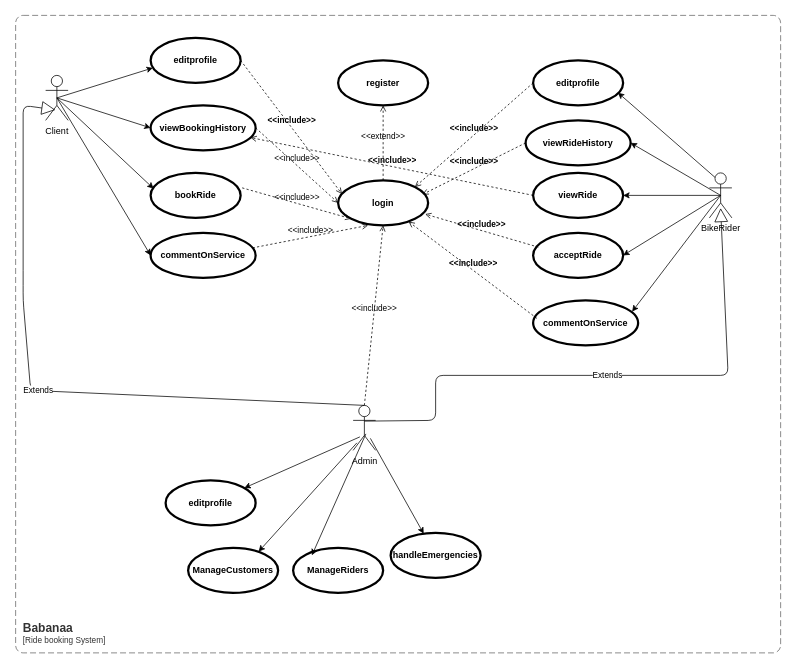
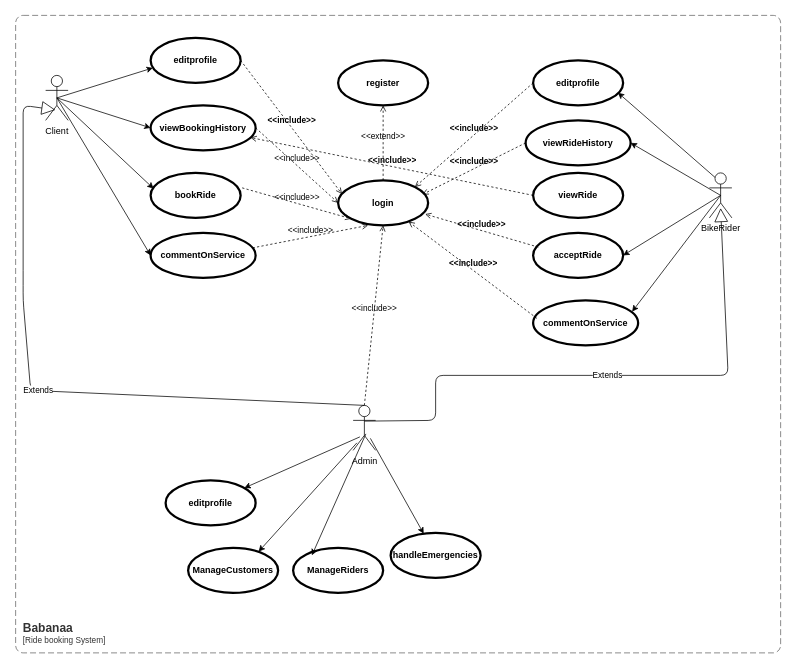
  <mxCell id="0" />
  <mxCell id="1" parent="0" />
  <mxCell id="2" value="&lt;font style=&quot;font-size: 16px&quot;&gt;&lt;b&gt;&lt;div style=&quot;text-align: left&quot;&gt;Babanaa&lt;/div&gt;&lt;/b&gt;&lt;/font&gt;&lt;div style=&quot;text-align: left&quot;&gt;[Ride booking System]&lt;/div&gt;" style="rounded=1;fontSize=11;whiteSpace=wrap;html=1;dashed=1;arcSize=20;fillColor=none;strokeColor=#666666;fontColor=#333333;labelBackgroundColor=none;align=left;verticalAlign=bottom;labelBorderColor=none;spacingTop=0;spacing=10;dashPattern=8 4;metaEdit=1;rotatable=0;perimeter=rectanglePerimeter;noLabel=0;labelPadding=0;allowArrows=0;connectable=0;expand=0;recursiveResize=0;editable=1;pointerEvents=0;absoluteArcSize=1;points=[[0.25,0,0],[0.5,0,0],[0.75,0,0],[1,0.25,0],[1,0.5,0],[1,0.75,0],[0.75,1,0],[0.5,1,0],[0.25,1,0],[0,0.75,0],[0,0.5,0],[0,0.25,0]];" vertex="1" parent="1"><mxGeometry x="20" y="20" width="1020" height="850" as="geometry" /></mxCell>
  <mxCell id="3" style="edgeStyle=none;html=1;exitX=0.5;exitY=0.5;exitDx=0;exitDy=0;exitPerimeter=0;entryX=0.025;entryY=0.667;entryDx=0;entryDy=0;entryPerimeter=0;" edge="1" parent="1" source="7" target="9"><mxGeometry relative="1" as="geometry" /></mxCell>
  <mxCell id="4" style="edgeStyle=none;html=1;exitX=0.5;exitY=0.5;exitDx=0;exitDy=0;exitPerimeter=0;entryX=0;entryY=0.5;entryDx=0;entryDy=0;" edge="1" parent="1" source="7" target="11"><mxGeometry relative="1" as="geometry" /></mxCell>
  <mxCell id="5" style="edgeStyle=none;html=1;exitX=0.5;exitY=0.5;exitDx=0;exitDy=0;exitPerimeter=0;entryX=0.033;entryY=0.35;entryDx=0;entryDy=0;entryPerimeter=0;" edge="1" parent="1" source="7" target="12"><mxGeometry relative="1" as="geometry" /></mxCell>
  <mxCell id="6" style="edgeStyle=none;html=1;exitX=0.5;exitY=0.5;exitDx=0;exitDy=0;exitPerimeter=0;entryX=0;entryY=0.5;entryDx=0;entryDy=0;" edge="1" parent="1" source="7" target="13"><mxGeometry relative="1" as="geometry" /></mxCell>
  <mxCell id="7" value="Client" style="shape=umlActor;html=1;verticalLabelPosition=bottom;verticalAlign=top;align=center;" vertex="1" parent="1"><mxGeometry x="60" y="100" width="30" height="60" as="geometry" /></mxCell>
  <mxCell id="8" value="login" style="shape=ellipse;html=1;strokeWidth=3;fontStyle=1;whiteSpace=wrap;align=center;perimeter=ellipsePerimeter;" vertex="1" parent="1"><mxGeometry x="450" y="240" width="120" height="60" as="geometry" /></mxCell>
  <mxCell id="9" value="editprofile" style="shape=ellipse;html=1;strokeWidth=3;fontStyle=1;whiteSpace=wrap;align=center;perimeter=ellipsePerimeter;" vertex="1" parent="1"><mxGeometry x="200" y="50" width="120" height="60" as="geometry" /></mxCell>
  <mxCell id="10" value="register" style="shape=ellipse;html=1;strokeWidth=3;fontStyle=1;whiteSpace=wrap;align=center;perimeter=ellipsePerimeter;" vertex="1" parent="1"><mxGeometry x="450" y="80" width="120" height="60" as="geometry" /></mxCell>
  <mxCell id="11" value="viewBookingHistory" style="shape=ellipse;html=1;strokeWidth=3;fontStyle=1;whiteSpace=wrap;align=center;perimeter=ellipsePerimeter;" vertex="1" parent="1"><mxGeometry x="200" y="140" width="140" height="60" as="geometry" /></mxCell>
  <mxCell id="12" value="bookRide" style="shape=ellipse;html=1;strokeWidth=3;fontStyle=1;whiteSpace=wrap;align=center;perimeter=ellipsePerimeter;" vertex="1" parent="1"><mxGeometry x="200" y="230" width="120" height="60" as="geometry" /></mxCell>
  <mxCell id="13" value="commentOnService" style="shape=ellipse;html=1;strokeWidth=3;fontStyle=1;whiteSpace=wrap;align=center;perimeter=ellipsePerimeter;" vertex="1" parent="1"><mxGeometry x="200" y="310" width="140" height="60" as="geometry" /></mxCell>
  <mxCell id="14" value="&amp;lt;&amp;lt;include&amp;gt;&amp;gt;" style="html=1;verticalAlign=bottom;labelBackgroundColor=none;endArrow=open;endFill=0;dashed=1;exitX=1;exitY=0.5;exitDx=0;exitDy=0;entryX=0.042;entryY=0.3;entryDx=0;entryDy=0;entryPerimeter=0;fontStyle=1" edge="1" parent="1" source="9" target="8"><mxGeometry width="160" relative="1" as="geometry"><mxPoint x="440" y="230" as="sourcePoint" /><mxPoint x="600" y="230" as="targetPoint" /></mxGeometry></mxCell>
  <mxCell id="15" value="&amp;lt;&amp;lt;include&amp;gt;&amp;gt;" style="html=1;verticalAlign=bottom;labelBackgroundColor=none;endArrow=open;endFill=0;dashed=1;exitX=0.971;exitY=0.333;exitDx=0;exitDy=0;exitPerimeter=0;entryX=0.333;entryY=1;entryDx=0;entryDy=0;entryPerimeter=0;" edge="1" parent="1" source="13" target="8"><mxGeometry width="160" relative="1" as="geometry"><mxPoint x="440" y="230" as="sourcePoint" /><mxPoint x="600" y="230" as="targetPoint" /></mxGeometry></mxCell>
  <mxCell id="16" value="&amp;lt;&amp;lt;include&amp;gt;&amp;gt;" style="html=1;verticalAlign=bottom;labelBackgroundColor=none;endArrow=open;endFill=0;dashed=1;exitX=1.017;exitY=0.333;exitDx=0;exitDy=0;exitPerimeter=0;entryX=0;entryY=1;entryDx=0;entryDy=0;" edge="1" parent="1" source="12" target="8"><mxGeometry width="160" relative="1" as="geometry"><mxPoint x="440" y="230" as="sourcePoint" /><mxPoint x="600" y="230" as="targetPoint" /></mxGeometry></mxCell>
  <mxCell id="17" value="&amp;lt;&amp;lt;include&amp;gt;&amp;gt;" style="html=1;verticalAlign=bottom;labelBackgroundColor=none;endArrow=open;endFill=0;dashed=1;entryX=0;entryY=0.5;entryDx=0;entryDy=0;" edge="1" parent="1" target="8"><mxGeometry width="160" relative="1" as="geometry"><mxPoint x="340" y="170" as="sourcePoint" /><mxPoint x="600" y="230" as="targetPoint" /></mxGeometry></mxCell>
  <mxCell id="18" value="&amp;lt;&amp;lt;extend&amp;gt;&amp;gt;" style="html=1;verticalAlign=bottom;labelBackgroundColor=none;endArrow=open;endFill=0;dashed=1;entryX=0.5;entryY=1;entryDx=0;entryDy=0;" edge="1" parent="1" target="10"><mxGeometry width="160" relative="1" as="geometry"><mxPoint x="510" y="240" as="sourcePoint" /><mxPoint x="510" y="160" as="targetPoint" /></mxGeometry></mxCell>
  <mxCell id="19" value="Admin" style="shape=umlActor;html=1;verticalLabelPosition=bottom;verticalAlign=top;align=center;" vertex="1" parent="1"><mxGeometry x="470" y="540" width="30" height="60" as="geometry" /></mxCell>
  <mxCell id="20" value="Extends" style="endArrow=block;endSize=16;endFill=0;html=1;entryX=0.433;entryY=0.767;entryDx=0;entryDy=0;entryPerimeter=0;exitX=0.5;exitY=0;exitDx=0;exitDy=0;exitPerimeter=0;" edge="1" parent="1" source="19" target="7"><mxGeometry width="160" relative="1" as="geometry"><mxPoint x="105" y="420" as="sourcePoint" /><mxPoint x="271.04" y="346.994" as="targetPoint" /><Array as="points"><mxPoint x="40" y="520" /><mxPoint x="30" y="400" /><mxPoint x="30" y="370" /><mxPoint x="30" y="140" /></Array></mxGeometry></mxCell>
  <mxCell id="21" value="editprofile" style="shape=ellipse;html=1;strokeWidth=3;fontStyle=1;whiteSpace=wrap;align=center;perimeter=ellipsePerimeter;" vertex="1" parent="1"><mxGeometry x="220" y="640" width="120" height="60" as="geometry" /></mxCell>
  <mxCell id="22" value="ManageCustomers" style="shape=ellipse;html=1;strokeWidth=3;fontStyle=1;whiteSpace=wrap;align=center;perimeter=ellipsePerimeter;" vertex="1" parent="1"><mxGeometry x="250" y="730" width="120" height="60" as="geometry" /></mxCell>
  <mxCell id="23" value="ManageRiders" style="shape=ellipse;html=1;strokeWidth=3;fontStyle=1;whiteSpace=wrap;align=center;perimeter=ellipsePerimeter;" vertex="1" parent="1"><mxGeometry x="390" y="730" width="120" height="60" as="geometry" /></mxCell>
  <mxCell id="24" value="handleEmergencies" style="shape=ellipse;html=1;strokeWidth=3;fontStyle=1;whiteSpace=wrap;align=center;perimeter=ellipsePerimeter;" vertex="1" parent="1"><mxGeometry x="520" y="710" width="120" height="60" as="geometry" /></mxCell>
  <mxCell id="25" value="editprofile" style="shape=ellipse;html=1;strokeWidth=3;fontStyle=1;whiteSpace=wrap;align=center;perimeter=ellipsePerimeter;" vertex="1" parent="1"><mxGeometry x="710" y="80" width="120" height="60" as="geometry" /></mxCell>
  <mxCell id="26" style="edgeStyle=none;html=1;entryX=0;entryY=0.5;entryDx=0;entryDy=0;" edge="1" parent="1"><mxGeometry relative="1" as="geometry"><mxPoint x="487" y="578" as="sourcePoint" /><mxPoint x="415" y="740" as="targetPoint" /></mxGeometry></mxCell>
  <mxCell id="27" style="edgeStyle=none;html=1;exitX=0.3;exitY=0.7;exitDx=0;exitDy=0;exitPerimeter=0;" edge="1" parent="1" source="19" target="21"><mxGeometry relative="1" as="geometry"><mxPoint x="497.01" y="587.98" as="sourcePoint" /><mxPoint x="425" y="750" as="targetPoint" /></mxGeometry></mxCell>
  <mxCell id="28" style="edgeStyle=none;html=1;exitX=0.167;exitY=0.833;exitDx=0;exitDy=0;exitPerimeter=0;entryX=0.783;entryY=0.083;entryDx=0;entryDy=0;entryPerimeter=0;" edge="1" parent="1" source="19" target="22"><mxGeometry relative="1" as="geometry"><mxPoint x="507.01" y="597.98" as="sourcePoint" /><mxPoint x="435" y="760" as="targetPoint" /></mxGeometry></mxCell>
  <mxCell id="29" style="edgeStyle=none;html=1;exitX=0.767;exitY=0.733;exitDx=0;exitDy=0;exitPerimeter=0;" edge="1" parent="1" source="19" target="24"><mxGeometry relative="1" as="geometry"><mxPoint x="527.01" y="617.98" as="sourcePoint" /><mxPoint x="455" y="780" as="targetPoint" /></mxGeometry></mxCell>
  <mxCell id="30" value="&amp;lt;&amp;lt;include&amp;gt;&amp;gt;" style="html=1;verticalAlign=bottom;labelBackgroundColor=none;endArrow=open;endFill=0;dashed=1;exitX=0.5;exitY=0;exitDx=0;exitDy=0;exitPerimeter=0;entryX=0.5;entryY=1;entryDx=0;entryDy=0;" edge="1" parent="1" source="19" target="8"><mxGeometry width="160" relative="1" as="geometry"><mxPoint x="345.94" y="339.98" as="sourcePoint" /><mxPoint x="499.96" y="310" as="targetPoint" /></mxGeometry></mxCell>
  <mxCell id="31" style="html=1;exitX=0.25;exitY=0.1;exitDx=0;exitDy=0;exitPerimeter=0;entryX=0.942;entryY=0.717;entryDx=0;entryDy=0;entryPerimeter=0;" edge="1" parent="1" source="36" target="25"><mxGeometry relative="1" as="geometry"><mxPoint x="830" y="130" as="targetPoint" /></mxGeometry></mxCell>
  <mxCell id="32" style="edgeStyle=none;html=1;exitX=0.5;exitY=0.5;exitDx=0;exitDy=0;exitPerimeter=0;entryX=1;entryY=0.5;entryDx=0;entryDy=0;" edge="1" parent="1" source="36" target="38"><mxGeometry relative="1" as="geometry" /></mxCell>
- <mxCell id="33" style="edgeStyle=none;html=1;exitX=0.5;exitY=0.5;exitDx=0;exitDy=0;exitPerimeter=0;entryX=1;entryY=0.5;entryDx=0;entryDy=0;" edge="1" parent="1" source="36" target="39"><mxGeometry relative="1" as="geometry" /></mxCell>
  <mxCell id="34" style="edgeStyle=none;html=1;exitX=0.5;exitY=0.5;exitDx=0;exitDy=0;exitPerimeter=0;entryX=1;entryY=0.5;entryDx=0;entryDy=0;" edge="1" parent="1" source="36" target="40"><mxGeometry relative="1" as="geometry" /></mxCell>
  <mxCell id="35" style="edgeStyle=none;html=1;exitX=0.5;exitY=0.5;exitDx=0;exitDy=0;exitPerimeter=0;entryX=0.943;entryY=0.25;entryDx=0;entryDy=0;entryPerimeter=0;" edge="1" parent="1" source="36" target="41"><mxGeometry relative="1" as="geometry" /></mxCell>
  <mxCell id="36" value="BikeRider" style="shape=umlActor;html=1;verticalLabelPosition=bottom;verticalAlign=top;align=center;" vertex="1" parent="1"><mxGeometry x="945" y="230" width="30" height="60" as="geometry" /></mxCell>
  <mxCell id="37" value="Extends" style="endArrow=block;endSize=16;endFill=0;html=1;exitX=0.5;exitY=0.35;exitDx=0;exitDy=0;exitPerimeter=0;entryX=0.5;entryY=0.783;entryDx=0;entryDy=0;entryPerimeter=0;" edge="1" parent="1" source="19" target="36"><mxGeometry width="160" relative="1" as="geometry"><mxPoint x="1035" y="580" as="sourcePoint" /><mxPoint x="975" y="250" as="targetPoint" /><Array as="points"><mxPoint x="580" y="560" /><mxPoint x="580" y="500" /><mxPoint x="970" y="500" /></Array></mxGeometry></mxCell>
  <mxCell id="38" value="viewRideHistory" style="shape=ellipse;html=1;strokeWidth=3;fontStyle=1;whiteSpace=wrap;align=center;perimeter=ellipsePerimeter;" vertex="1" parent="1"><mxGeometry x="700" y="160" width="140" height="60" as="geometry" /></mxCell>
  <mxCell id="39" value="viewRide" style="shape=ellipse;html=1;strokeWidth=3;fontStyle=1;whiteSpace=wrap;align=center;perimeter=ellipsePerimeter;" vertex="1" parent="1"><mxGeometry x="710" y="230" width="120" height="60" as="geometry" /></mxCell>
  <mxCell id="40" value="acceptRide" style="shape=ellipse;html=1;strokeWidth=3;fontStyle=1;whiteSpace=wrap;align=center;perimeter=ellipsePerimeter;" vertex="1" parent="1"><mxGeometry x="710" y="310" width="120" height="60" as="geometry" /></mxCell>
  <mxCell id="41" value="commentOnService" style="shape=ellipse;html=1;strokeWidth=3;fontStyle=1;whiteSpace=wrap;align=center;perimeter=ellipsePerimeter;" vertex="1" parent="1"><mxGeometry x="710" y="400" width="140" height="60" as="geometry" /></mxCell>
  <mxCell id="42" value="&amp;lt;&amp;lt;include&amp;gt;&amp;gt;" style="html=1;verticalAlign=bottom;labelBackgroundColor=none;endArrow=open;endFill=0;dashed=1;exitX=0;exitY=0.5;exitDx=0;exitDy=0;entryX=1;entryY=0;entryDx=0;entryDy=0;fontStyle=1" edge="1" parent="1" source="25" target="8"><mxGeometry width="160" relative="1" as="geometry"><mxPoint x="330" y="90" as="sourcePoint" /><mxPoint x="465.04" y="268" as="targetPoint" /></mxGeometry></mxCell>
  <mxCell id="43" value="&amp;lt;&amp;lt;include&amp;gt;&amp;gt;" style="html=1;verticalAlign=bottom;labelBackgroundColor=none;endArrow=open;endFill=0;dashed=1;exitX=0;exitY=0.5;exitDx=0;exitDy=0;entryX=1;entryY=0;entryDx=0;entryDy=0;fontStyle=1" edge="1" parent="1" source="38"><mxGeometry width="160" relative="1" as="geometry"><mxPoint x="720" y="120" as="sourcePoint" /><mxPoint x="562.426" y="258.787" as="targetPoint" /></mxGeometry></mxCell>
  <mxCell id="44" value="&amp;lt;&amp;lt;include&amp;gt;&amp;gt;" style="html=1;verticalAlign=bottom;labelBackgroundColor=none;endArrow=open;endFill=0;dashed=1;exitX=0;exitY=0.5;exitDx=0;exitDy=0;fontStyle=1;" edge="1" parent="1" source="39" target="11"><mxGeometry width="160" relative="1" as="geometry"><mxPoint x="730" y="130" as="sourcePoint" /><mxPoint x="610" y="269" as="targetPoint" /></mxGeometry></mxCell>
  <mxCell id="45" value="&amp;lt;&amp;lt;include&amp;gt;&amp;gt;" style="html=1;verticalAlign=bottom;labelBackgroundColor=none;endArrow=open;endFill=0;dashed=1;exitX=0.058;exitY=0.317;exitDx=0;exitDy=0;entryX=0.967;entryY=0.75;entryDx=0;entryDy=0;fontStyle=1;exitPerimeter=0;entryPerimeter=0;" edge="1" parent="1" source="40" target="8"><mxGeometry width="160" relative="1" as="geometry"><mxPoint x="740" y="140" as="sourcePoint" /><mxPoint x="582.426" y="278.787" as="targetPoint" /></mxGeometry></mxCell>
  <mxCell id="46" value="&amp;lt;&amp;lt;include&amp;gt;&amp;gt;" style="html=1;verticalAlign=bottom;labelBackgroundColor=none;endArrow=open;endFill=0;dashed=1;exitX=0.036;exitY=0.4;exitDx=0;exitDy=0;entryX=0.783;entryY=0.917;entryDx=0;entryDy=0;fontStyle=1;exitPerimeter=0;entryPerimeter=0;" edge="1" parent="1" source="41" target="8"><mxGeometry width="160" relative="1" as="geometry"><mxPoint x="750" y="150" as="sourcePoint" /><mxPoint x="592.426" y="288.787" as="targetPoint" /></mxGeometry></mxCell>
